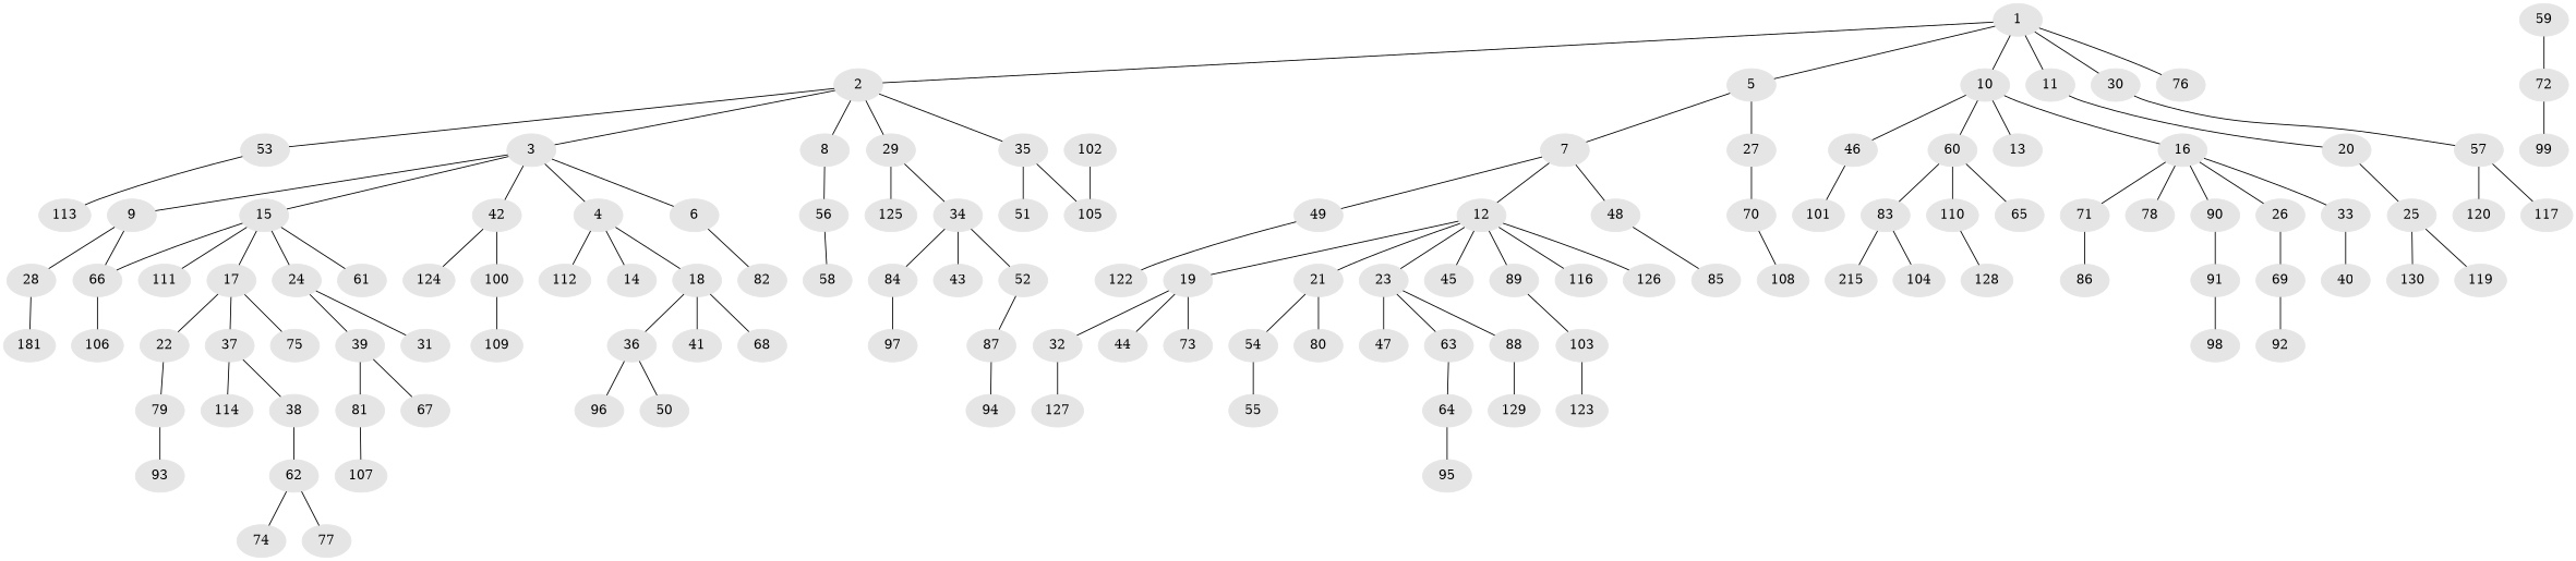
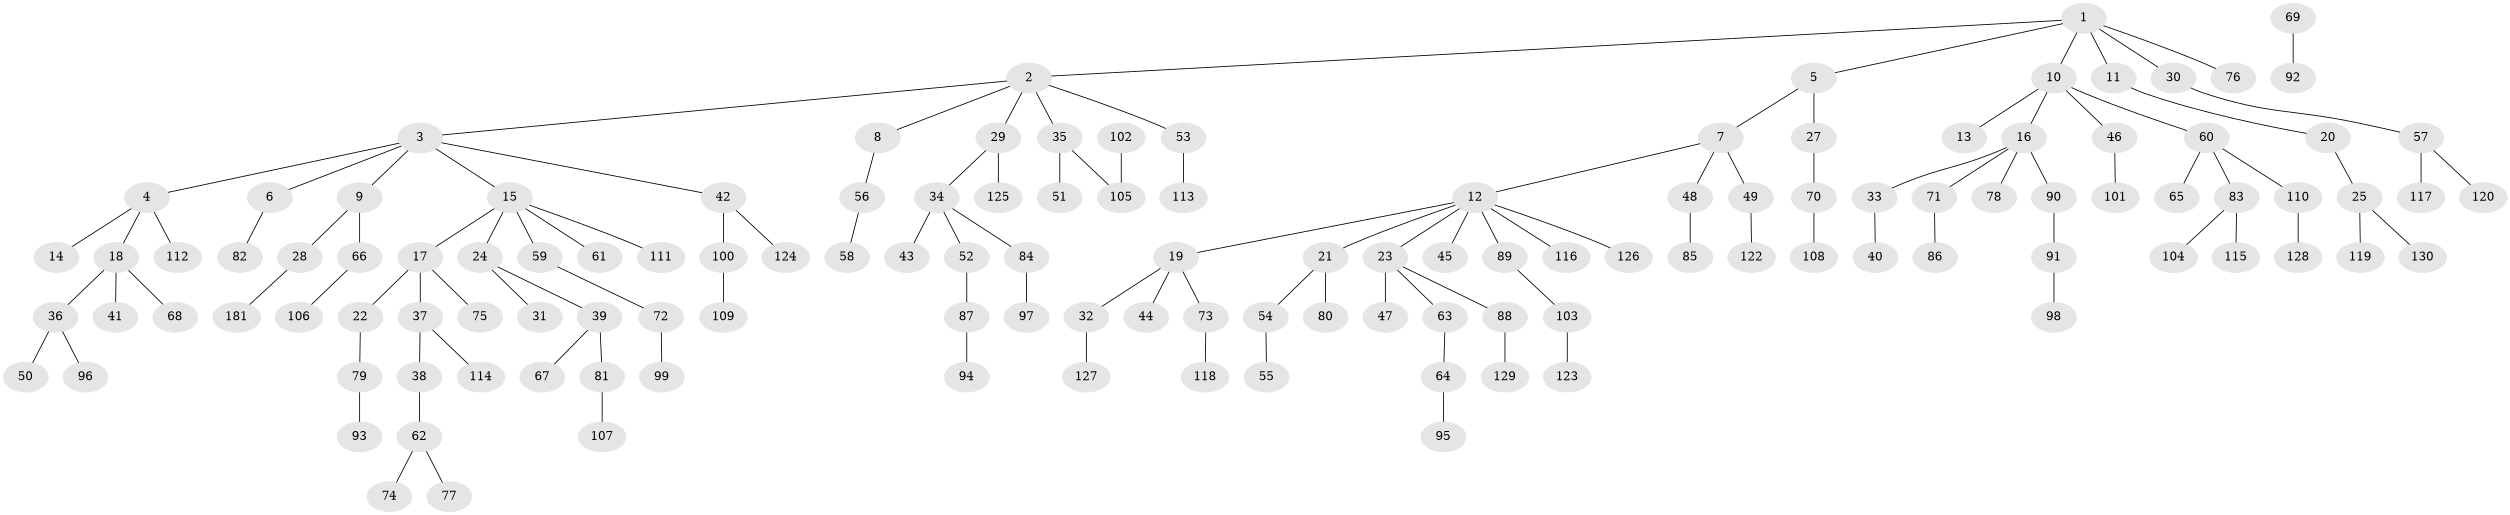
  graph {
    node [color=gray90 style=filled]
    1
    2
    5
    10
    11
    30
    76
    3
    8
    29
    35
    53
    7
    27
    13
    16
    46
    60
    20
    57
    4
    6
    9
    15
    42
    56
    34
    125
    51
    105
    113
    14
    18
    112
    82
    28
    66
    17
    24
    59
    61
    111
    100
    124
    36
    41
    68
    12
    48
    49
    70
    19
    21
    23
    45
    89
    116
    126
    85
    122
    58
    n62 [label=181]
    106
-   26
    33
    71
    78
    90
    101
    65
    83
    110
    25
    32
    44
    73
    54
    80
    47
    63
    88
    103
    22
    37
    75
    31
    39
    72
    69
    40
    86
    91
    79
    38
    114
    50
    96
    127
+   118
    119
    130
    55
    93
    64
    129
    67
    81
    92
    108
    43
    52
    84
    117
    120
    87
    97
    102
    62
    74
    77
    107
    109
    94
    99
    104
-   115 [label=215]
+   115
    128
    95
    123
    98
    1 -- 2
    1 -- 5
    1 -- 10
    1 -- 11
    1 -- 30
    1 -- 76
    2 -- 3
    2 -- 8
    2 -- 29
    2 -- 35
    2 -- 53
    5 -- 7
    5 -- 27
    10 -- 13
    10 -- 16
    10 -- 46
    10 -- 60
    11 -- 20
    30 -- 57
    3 -- 4
    3 -- 6
    3 -- 9
    3 -- 15
    3 -- 42
    8 -- 56
    29 -- 34
    29 -- 125
    35 -- 51
    35 -- 105
    53 -- 113
    7 -- 12
    7 -- 48
    7 -- 49
    27 -- 70
-   16 -- 26
    16 -- 33
    16 -- 71
    16 -- 78
    16 -- 90
    46 -- 101
    60 -- 65
    60 -- 83
    60 -- 110
    20 -- 25
    57 -- 117
    57 -- 120
    4 -- 14
    4 -- 18
    4 -- 112
    6 -- 82
    9 -- 28
    9 -- 66
    15 -- 17
    15 -- 24
-   15 -- 66
+   15 -- 59
    15 -- 61
    15 -- 111
    42 -- 100
    42 -- 124
    56 -- 58
    34 -- 43
    34 -- 52
    34 -- 84
    18 -- 36
    18 -- 41
    18 -- 68
    28 -- n62
    66 -- 106
    17 -- 22
    17 -- 37
    17 -- 75
    24 -- 31
    24 -- 39
    59 -- 72
    100 -- 109
    36 -- 50
    36 -- 96
    12 -- 19
    12 -- 21
    12 -- 23
    12 -- 45
    12 -- 89
    12 -- 116
    12 -- 126
    48 -- 85
    49 -- 122
    70 -- 108
    19 -- 32
    19 -- 44
    19 -- 73
    21 -- 54
    21 -- 80
    23 -- 47
    23 -- 63
    23 -- 88
    89 -- 103
-   26 -- 69
    33 -- 40
    71 -- 86
    90 -- 91
    83 -- 104
    83 -- 115
    110 -- 128
    25 -- 119
    25 -- 130
    32 -- 127
+   73 -- 118
    54 -- 55
    63 -- 64
    88 -- 129
    103 -- 123
    22 -- 79
    37 -- 38
    37 -- 114
    39 -- 67
    39 -- 81
    72 -- 99
    69 -- 92
    91 -- 98
    79 -- 93
    38 -- 62
    64 -- 95
    81 -- 107
    52 -- 87
    84 -- 97
    87 -- 94
    102 -- 105
    62 -- 74
    62 -- 77
  }
